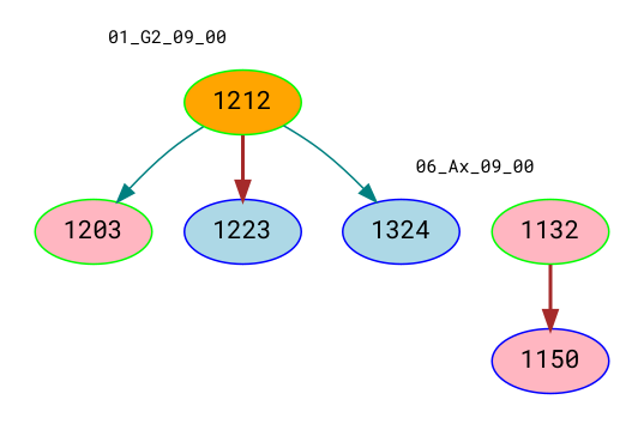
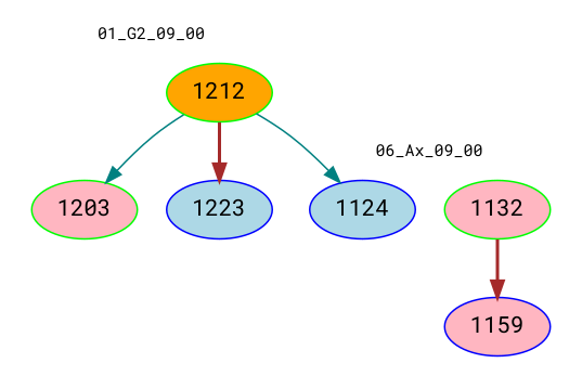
  digraph {
    fontname="Roboto Mono"
    node [color=green fillcolor=lightpink fontname="Roboto Mono" style=filled]
    edge [color=brown fontname="Roboto Mono" style=bold]
    n1 [label=1132]
-   n2 [color=blue fillcolor=lightblue label=1324]
-   n3 [color=blue label=1150]
+   n2 [color=blue fillcolor=lightblue label=1124]
+   n3 [color=blue label=1159]
    n4 [fillcolor=orange label=1212]
    n5 [label=1203]
    n6 [color=blue fillcolor=lightblue label=1223]
    subgraph cluster_1 {
      color=white
      fontsize=10
      label="06_Ax_09_00"
      n1
      n2
      n3
    }
    subgraph cluster_2 {
      color=white
      fontsize=10
      label="01_G2_09_00"
      n4
      n5
      n6
    }
    n1 -> n3
    n4 -> n2 [color=teal style=solid]
    n4 -> n5 [color=teal style=solid]
    n4 -> n6
  }
